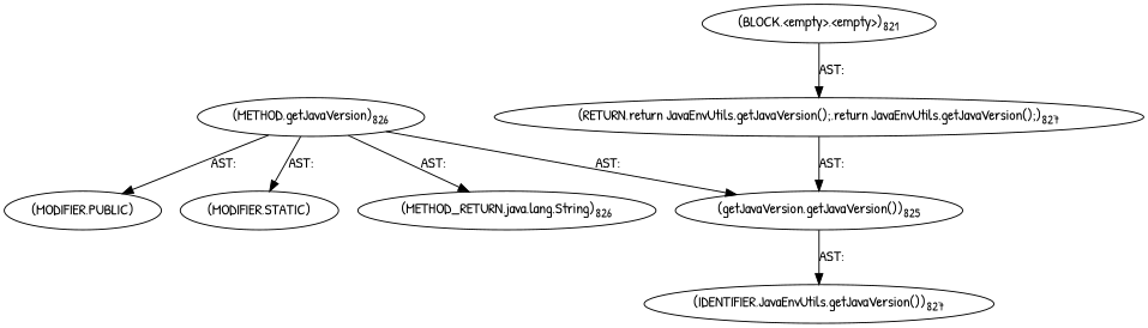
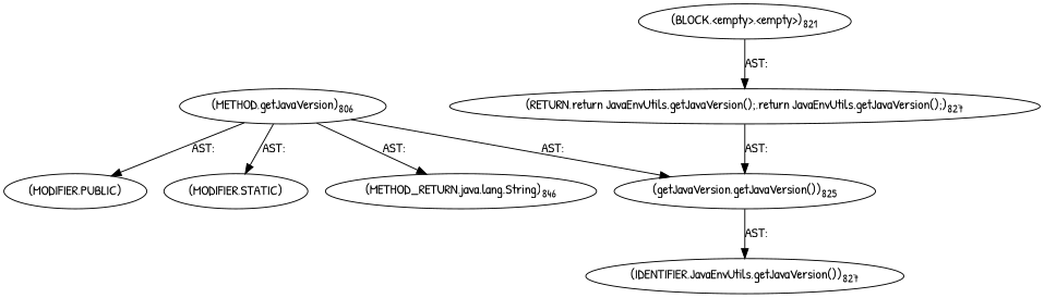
  digraph {
    fontname="Patrick Hand"
    node [fontname="Patrick Hand"]
    edge [fontname="Patrick Hand"]
-   n1 [label=<(METHOD,getJavaVersion)<SUB>826</SUB>>]
+   n1 [label=<(METHOD,getJavaVersion)<SUB>806</SUB>>]
    n2 [label=<(MODIFIER,PUBLIC)>]
    n3 [label=<(MODIFIER,STATIC)>]
-   n4 [label=<(METHOD_RETURN,java.lang.String)<SUB>826</SUB>>]
+   n4 [label=<(METHOD_RETURN,java.lang.String)<SUB>846</SUB>>]
    n5 [label=<(getJavaVersion,getJavaVersion())<SUB>825</SUB>>]
    n6 [label=<(BLOCK,&lt;empty&gt;,&lt;empty&gt;)<SUB>821</SUB>>]
    n7 [label=<(RETURN,return JavaEnvUtils.getJavaVersion();,return JavaEnvUtils.getJavaVersion();)<SUB>827</SUB>>]
    n8 [label=<(IDENTIFIER,JavaEnvUtils,getJavaVersion())<SUB>827</SUB>>]
    n1 -> n2 [label="AST: "]
    n1 -> n3 [label="AST: "]
    n1 -> n4 [label="AST: "]
    n1 -> n5 [label="AST: "]
    n5 -> n8 [label="AST: "]
    n6 -> n7 [label="AST: "]
    n7 -> n5 [label="AST: "]
  }
